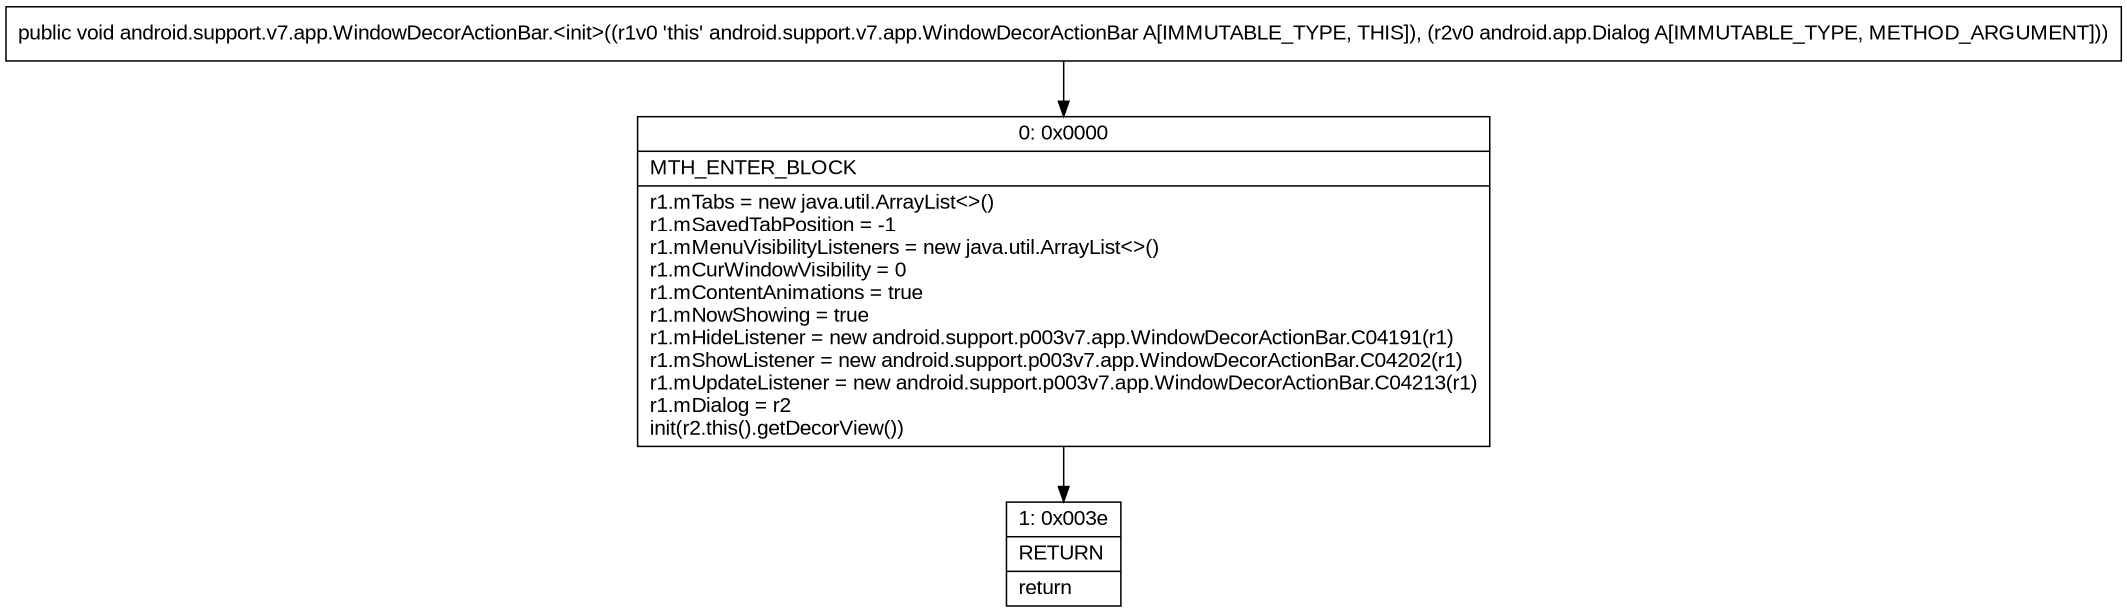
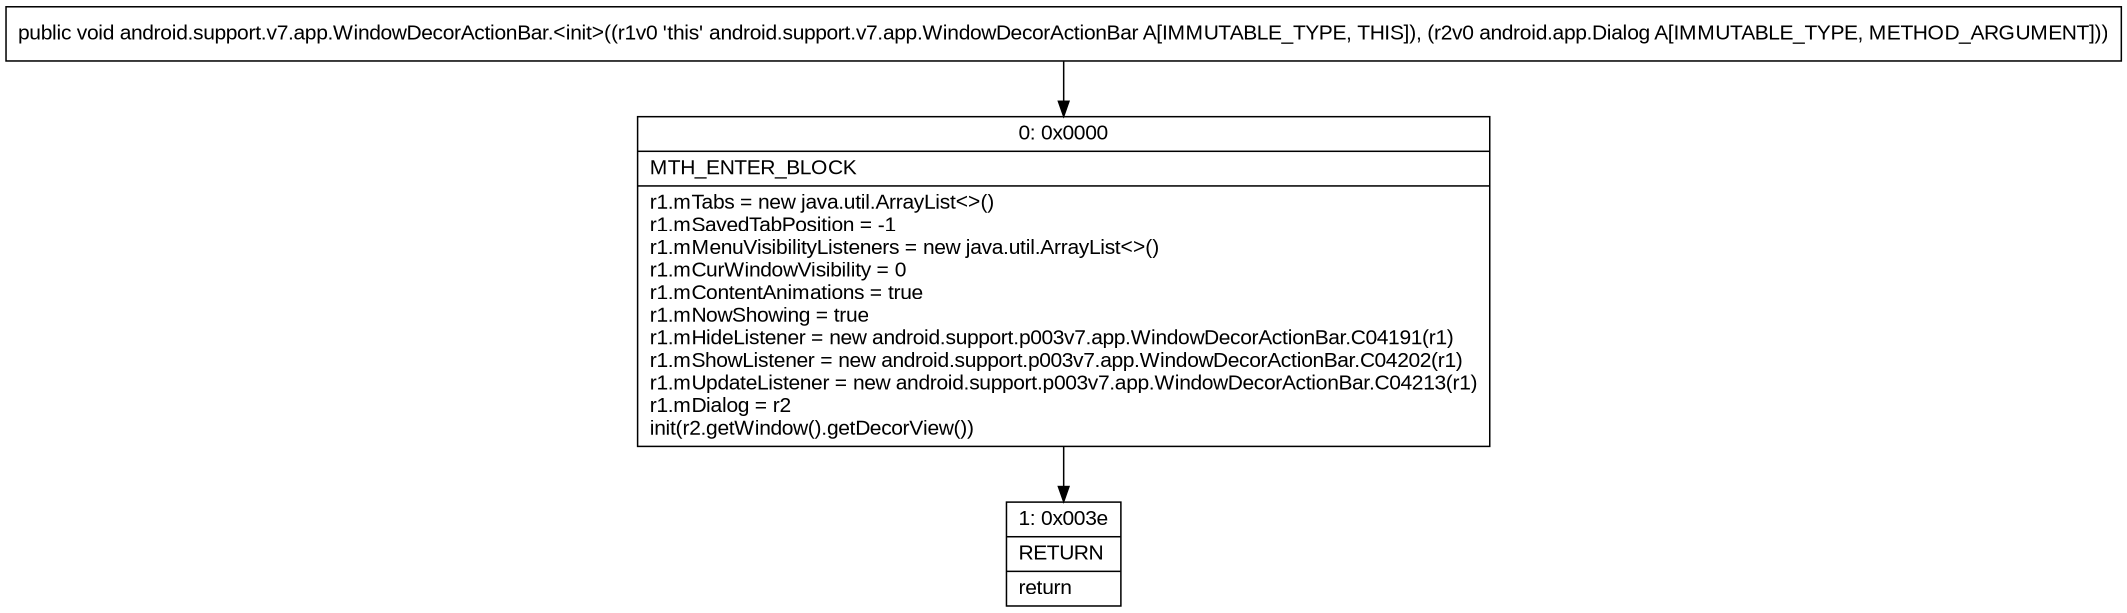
  digraph {
    fontname="Liberation Sans"
    node [shape=record fontname="Liberation Sans"]
    edge [fontname="Liberation Sans"]
-   n1 [label="{0\:\ 0x0000|MTH_ENTER_BLOCK\l|r1.mTabs = new java.util.ArrayList\<\>()\lr1.mSavedTabPosition = \-1\lr1.mMenuVisibilityListeners = new java.util.ArrayList\<\>()\lr1.mCurWindowVisibility = 0\lr1.mContentAnimations = true\lr1.mNowShowing = true\lr1.mHideListener = new android.support.p003v7.app.WindowDecorActionBar.C04191(r1)\lr1.mShowListener = new android.support.p003v7.app.WindowDecorActionBar.C04202(r1)\lr1.mUpdateListener = new android.support.p003v7.app.WindowDecorActionBar.C04213(r1)\lr1.mDialog = r2\linit(r2.this().getDecorView())\l}"]
+   n1 [label="{0\:\ 0x0000|MTH_ENTER_BLOCK\l|r1.mTabs = new java.util.ArrayList\<\>()\lr1.mSavedTabPosition = \-1\lr1.mMenuVisibilityListeners = new java.util.ArrayList\<\>()\lr1.mCurWindowVisibility = 0\lr1.mContentAnimations = true\lr1.mNowShowing = true\lr1.mHideListener = new android.support.p003v7.app.WindowDecorActionBar.C04191(r1)\lr1.mShowListener = new android.support.p003v7.app.WindowDecorActionBar.C04202(r1)\lr1.mUpdateListener = new android.support.p003v7.app.WindowDecorActionBar.C04213(r1)\lr1.mDialog = r2\linit(r2.getWindow().getDecorView())\l}"]
    n2 [label="{1\:\ 0x003e|RETURN\l|return\l}"]
    n3 [label="{public void android.support.v7.app.WindowDecorActionBar.\<init\>((r1v0 'this' android.support.v7.app.WindowDecorActionBar A[IMMUTABLE_TYPE, THIS]), (r2v0 android.app.Dialog A[IMMUTABLE_TYPE, METHOD_ARGUMENT])) }"]
    n1 -> n2
    n3 -> n1
  }
